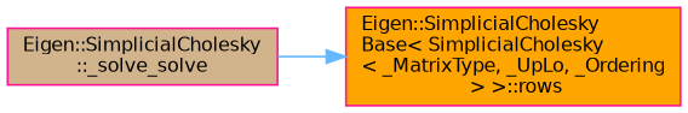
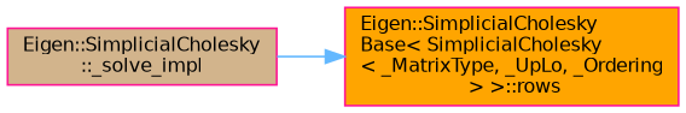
  digraph {
    rankdir=LR
    node [color=deeppink fontname=Helvetica fontsize=10 shape=box style=filled]
-   n1 [fillcolor=tan fontcolor=black height=0.2 label="Eigen::SimplicialCholesky\l::_solve_solve" width=0.4]
+   n1 [fillcolor=tan fontcolor=black height=0.2 label="Eigen::SimplicialCholesky\l::_solve_impl" width=0.4]
    n2 [fillcolor=orange height=0.2 label="Eigen::SimplicialCholesky\lBase\< SimplicialCholesky\l\< _MatrixType, _UpLo, _Ordering\l \> \>::rows" width=0.4]
    n1 -> n2 [color=steelblue1 fontname=Helvetica fontsize=10 labelfontname=Helvetica labelfontsize=10 style=solid]
  }
